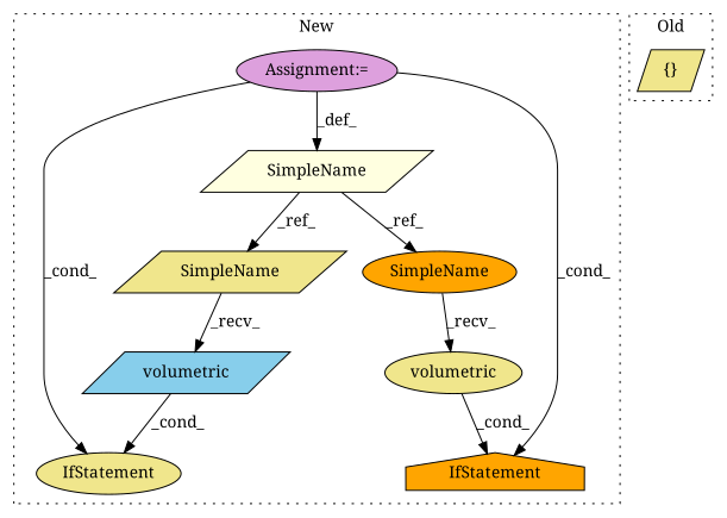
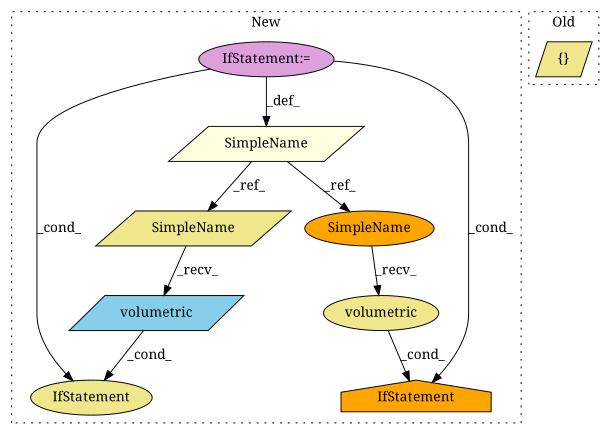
  digraph {
    fontname="Noto Serif"
    node [a=42 l=8 shape=ellipse style=filled fillcolor=khaki fontname="Noto Serif"]
    edge [fontname="Noto Serif"]
    n1 [a=32 l=12 label=volumetric s=8886]
    n2 [label=SimpleName s=8495 shape=parallelogram fillcolor=lightyellow]
    n3 [a=32 l=12 label=volumetric s=8746 shape=parallelogram fillcolor=skyblue]
    n4 [a=25 l=3 label=IfStatement s=8758]
-   n5 [a=7 l=1 label="Assignment:=" s=8503 fillcolor=plum]
+   n5 [a=7 l=1 label="IfStatement:=" s=8503 fillcolor=plum]
    n6 [a=25 l=3 label=IfStatement s=8898 shape=house fillcolor=orange]
    n7 [label=SimpleName s=8737 shape=parallelogram]
    n8 [label=SimpleName s=8877 fillcolor=orange]
    n9 [a=4 l="1,1" label="{}" s="8177,8191" shape=parallelogram]
    subgraph cluster_1 {
      label=New
      style=dotted
      n1
      n2
      n3
      n4
      n5
      n6
      n7
      n8
    }
    subgraph cluster_2 {
      label=Old
      style=dotted
      n9
    }
    n1 -> n6 [label=_cond_]
    n2 -> n7 [label=_ref_]
    n2 -> n8 [label=_ref_]
    n3 -> n4 [label=_cond_]
    n5 -> n2 [label=_def_]
    n5 -> n4 [label=_cond_]
    n5 -> n6 [label=_cond_]
    n7 -> n3 [label=_recv_]
    n8 -> n1 [label=_recv_]
  }
